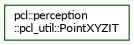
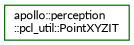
  digraph {
    rankdir=TB
    fontname=Lato
-   n1 [color=darkgreen fillcolor=white fontname=Lato fontsize=10 height=0.2 label="pcl::perception\l::pcl_util::PointXYZIT" shape=record style=filled width=0.4]
+   n1 [color=darkgreen fillcolor=white fontname=Lato fontsize=10 height=0.2 label="apollo::perception\l::pcl_util::PointXYZIT" shape=record style=filled width=0.4]
  }
